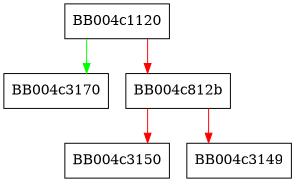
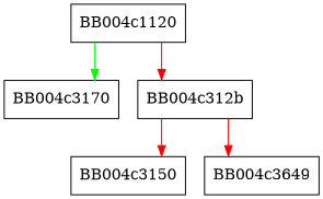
  digraph {
    splines=ortho
    node [shape=box]
    edge [color=red]
    n1 [label=BB004c1120]
    BB004c3170
-   BB004c312b [label=BB004c812b]
+   BB004c312b
    BB004c3150
-   BB004c3149
+   BB004c3149 [label=BB004c3649]
    n1 -> BB004c3170 [color=green]
    n1 -> BB004c312b
    BB004c312b -> BB004c3150
    BB004c312b -> BB004c3149
  }
